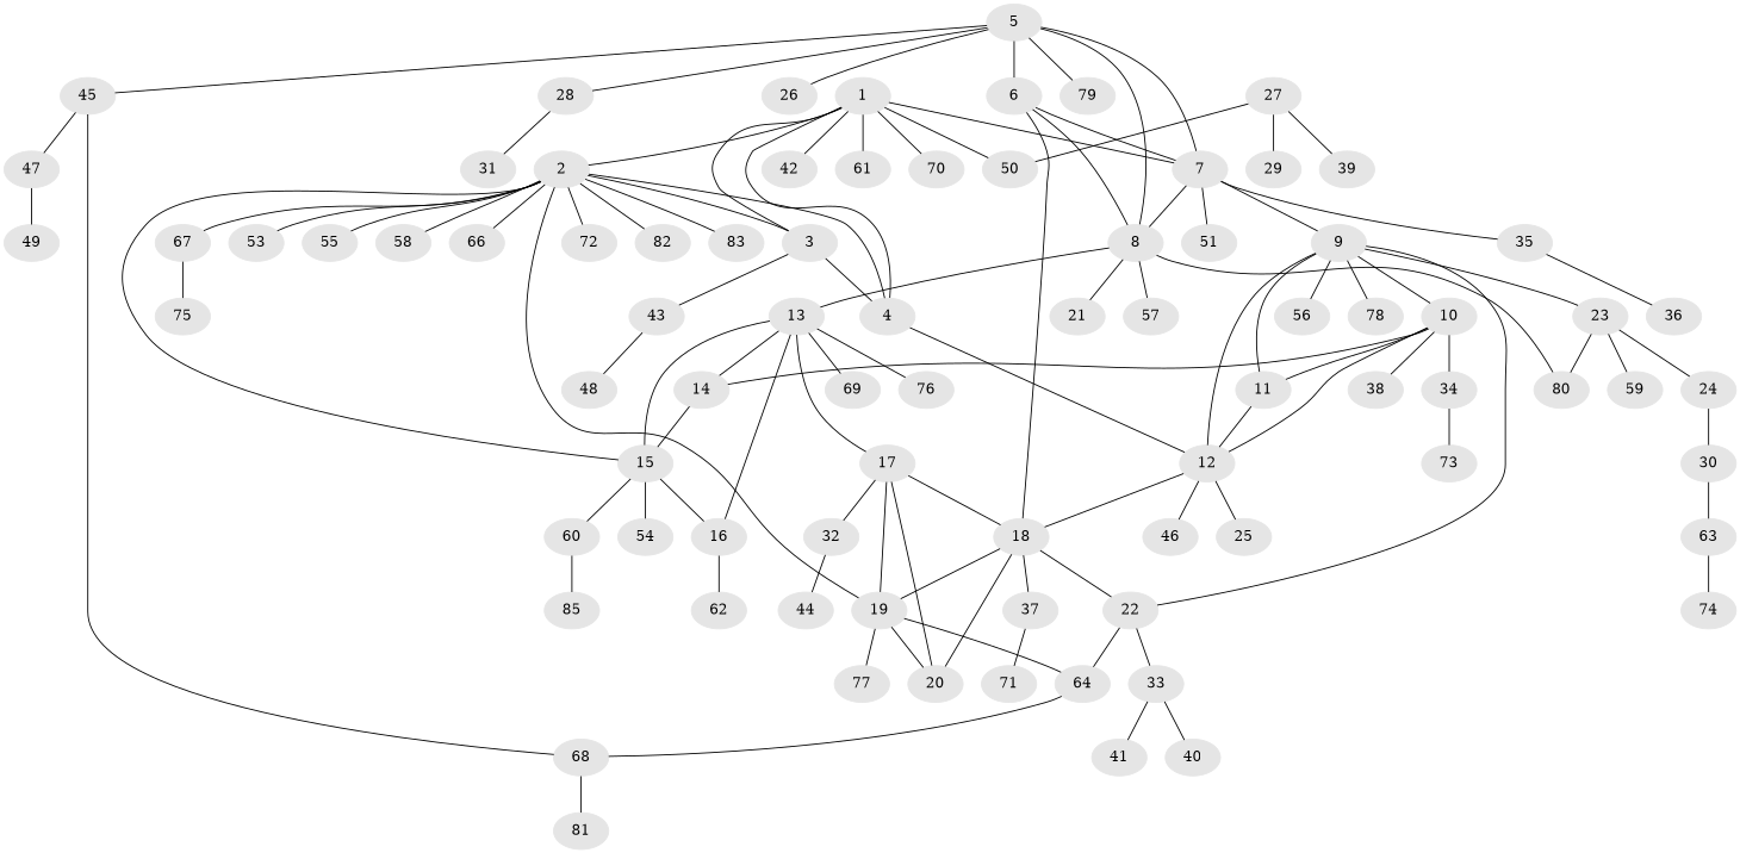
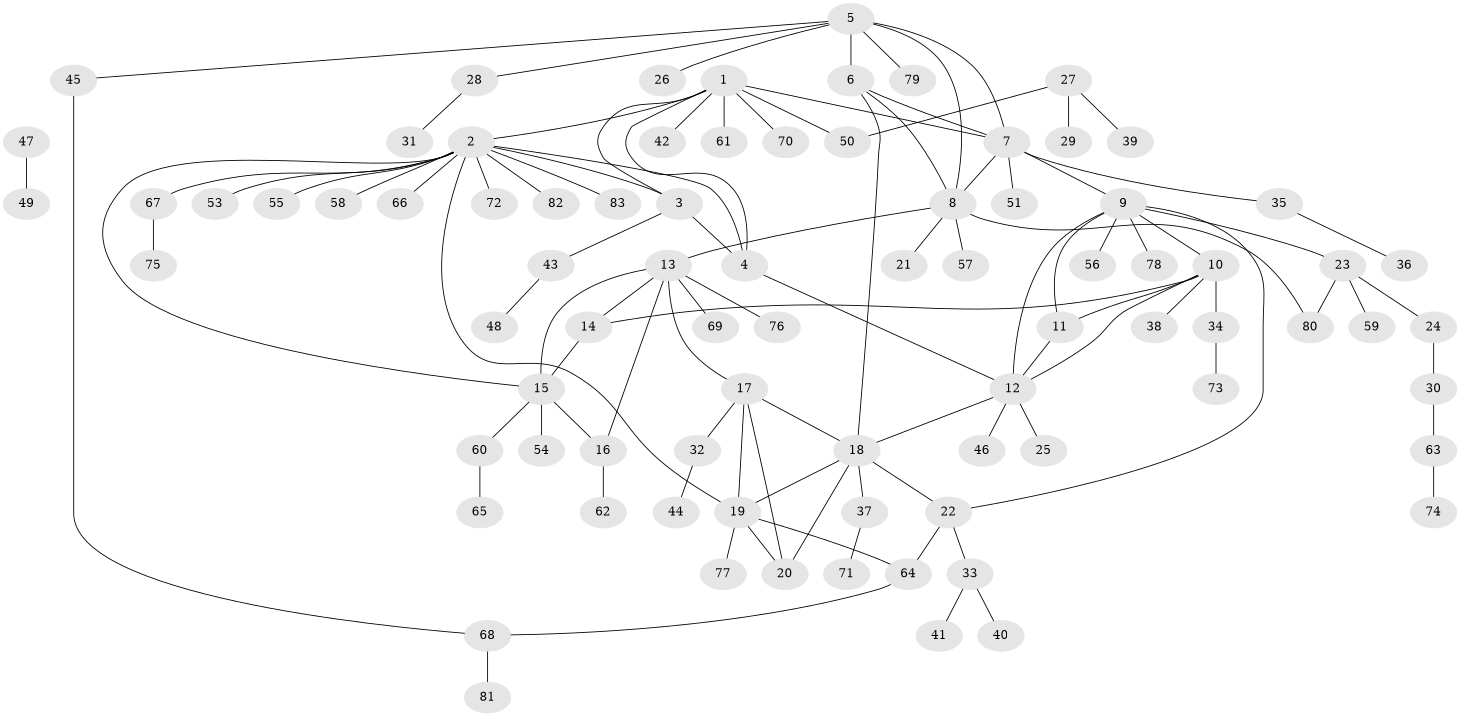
  graph {
    node [color=gray90 style=filled]
    1
    2
    3
    4
    7
    42
    61
    70
    50
    15
    19
    53
    55
    58
    66
    67
    72
    82
    83
    43
    12
    8
    9
    35
    51
    27
    29
    39
    16
    54
    60
    20
    64
    77
    75
    48
    18
    25
    46
    5
    6
    26
    28
    45
    79
    13
    21
    57
    80
    31
    47
    68
    22
    37
    10
    11
    23
    56
    78
    36
    14
    17
    69
    76
    34
    38
    33
    24
    59
    73
    62
    32
-   65 [label=85]
+   65
    44
    71
    40
    41
    30
    63
    74
    49
    81
    1 -- 2
    1 -- 3
    1 -- 4
    1 -- 7
    1 -- 42
    1 -- 61
    1 -- 70
    1 -- 50
    2 -- 3
    2 -- 4
    2 -- 15
    2 -- 19
    2 -- 53
    2 -- 55
    2 -- 58
    2 -- 66
    2 -- 67
    2 -- 72
    2 -- 82
    2 -- 83
    3 -- 4
    3 -- 43
    4 -- 12
    7 -- 8
    7 -- 9
    7 -- 35
    7 -- 51
    15 -- 16
    15 -- 54
    15 -- 60
    19 -- 20
    19 -- 64
    19 -- 77
    67 -- 75
    43 -- 48
    12 -- 18
    12 -- 25
    12 -- 46
    8 -- 13
    8 -- 21
    8 -- 57
    8 -- 80
    9 -- 12
    9 -- 22
    9 -- 10
    9 -- 11
    9 -- 23
    9 -- 56
    9 -- 78
    35 -- 36
    27 -- 50
    27 -- 29
    27 -- 39
    16 -- 62
    60 -- 65
    64 -- 68
    18 -- 19
    18 -- 20
    18 -- 22
    18 -- 37
    5 -- 7
    5 -- 8
    5 -- 6
    5 -- 26
    5 -- 28
    5 -- 45
    5 -- 79
    6 -- 7
    6 -- 8
    6 -- 18
    28 -- 31
-   45 -- 47
    45 -- 68
    13 -- 15
    13 -- 16
    13 -- 14
    13 -- 17
    13 -- 69
    13 -- 76
    47 -- 49
    68 -- 81
    22 -- 64
    22 -- 33
    37 -- 71
    10 -- 12
    10 -- 11
    10 -- 14
    10 -- 34
    10 -- 38
    11 -- 12
    23 -- 80
    23 -- 24
    23 -- 59
    14 -- 15
    17 -- 19
    17 -- 20
    17 -- 18
    17 -- 32
    34 -- 73
    33 -- 40
    33 -- 41
    24 -- 30
    32 -- 44
    30 -- 63
    63 -- 74
  }
